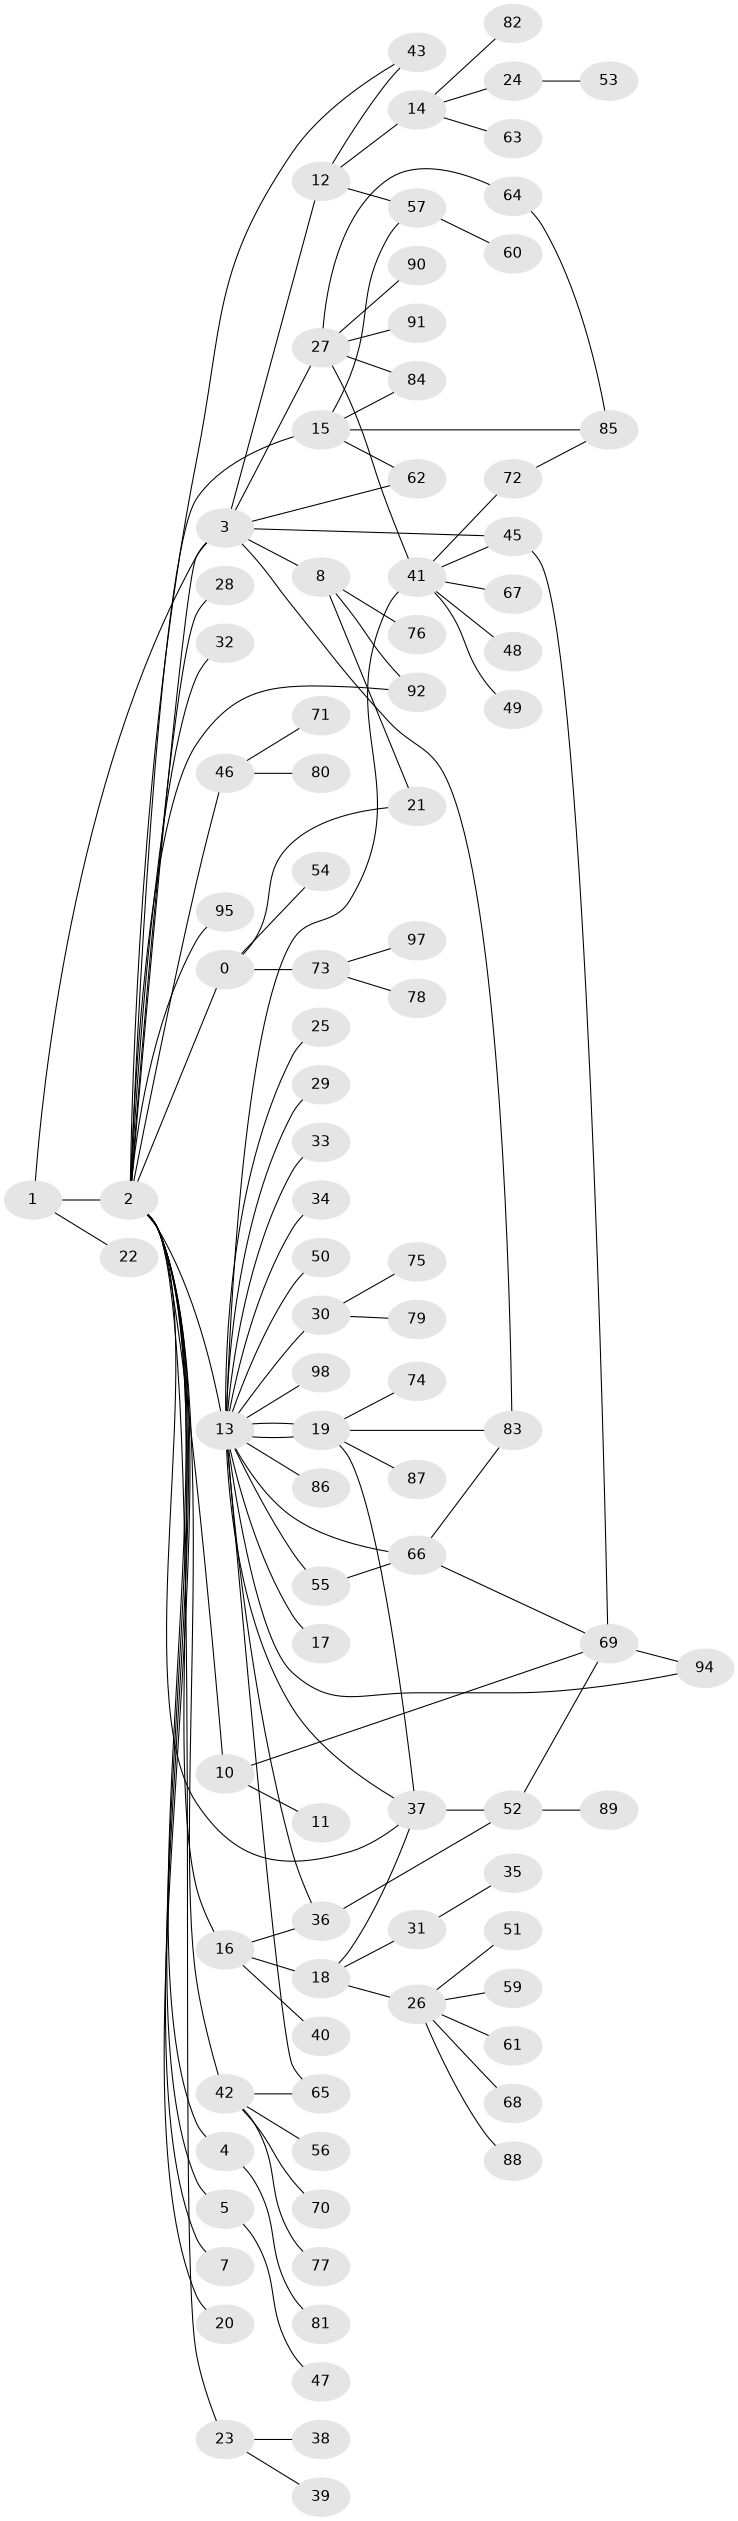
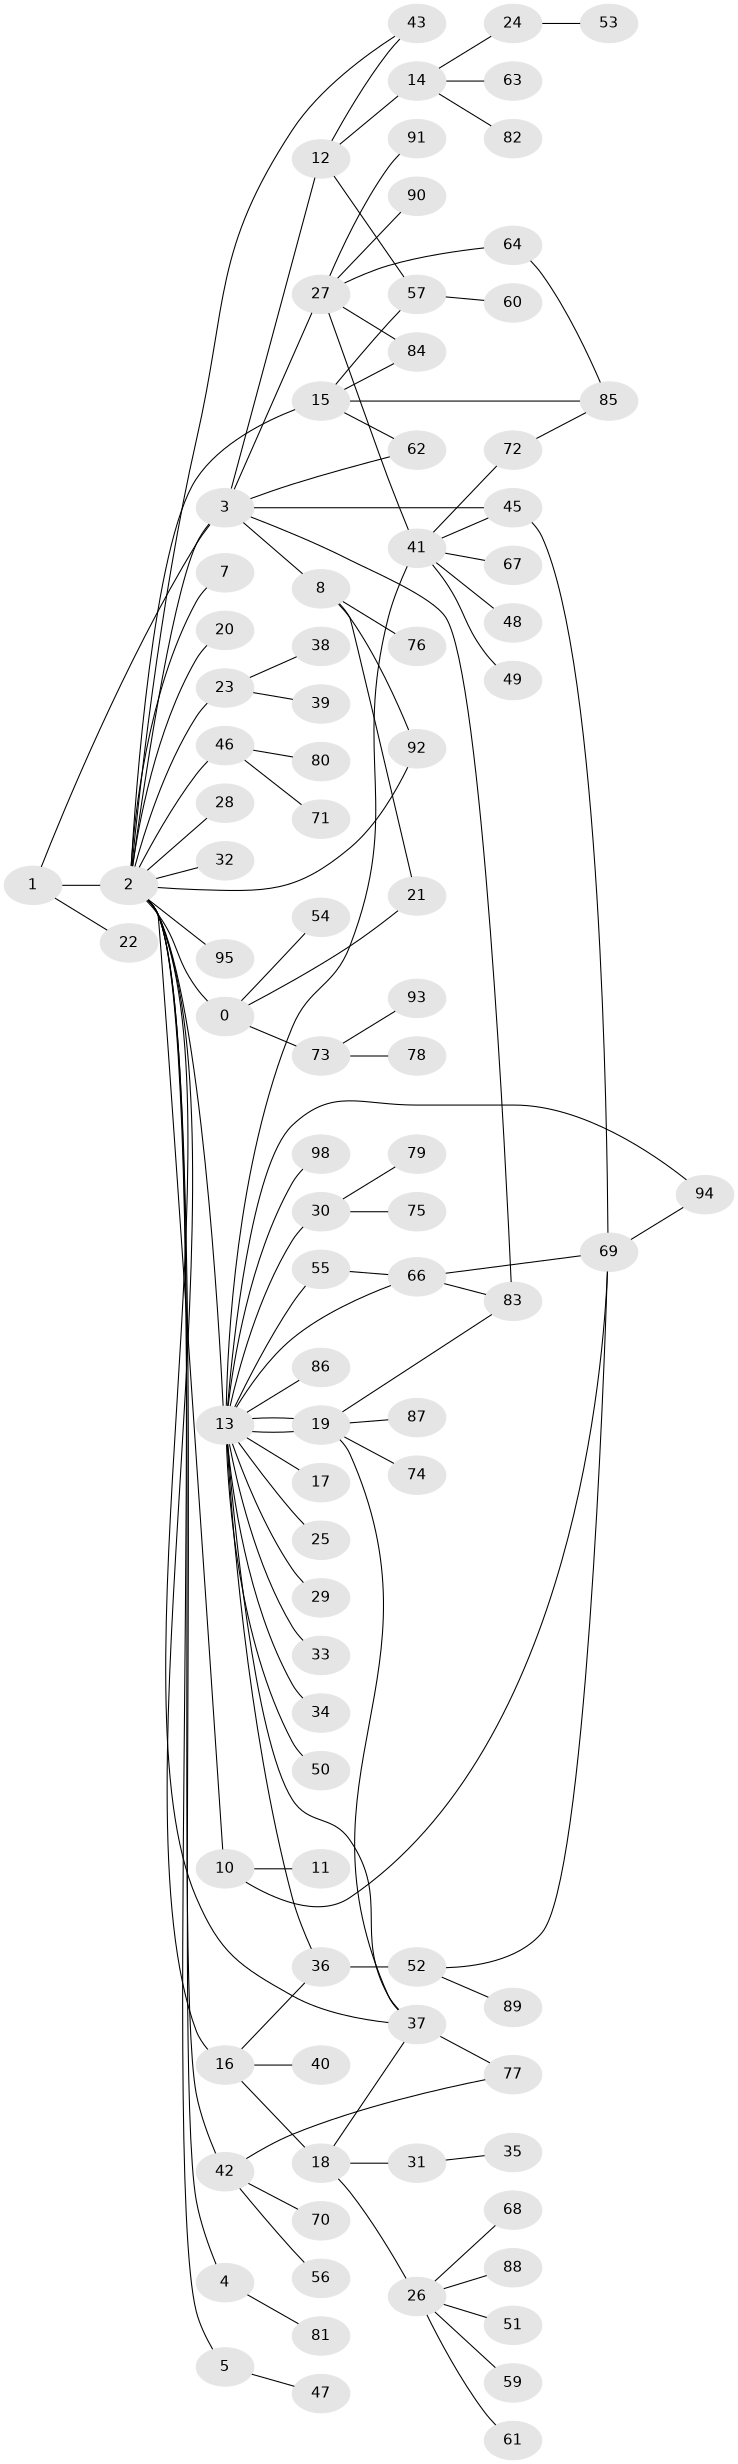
  graph {
    fontname="DejaVu Sans"
    rankdir=LR
    node [color=gray90 fontname="DejaVu Sans" style=filled]
    edge [fontname="DejaVu Sans"]
    1
    2
    3
    22
    4
    5
    7
    n8 [label=0]
    10
    13
    15
    16
    20
    23
    28
    32
    37
    42
    43
    46
    92
    95
    8
    12
    27
    45
    62
    83
    81
    47
    21
    54
    73
    69
    11
    17
    19
    25
    29
    30
    33
    34
    36
    41
    50
    55
    n47 [label=98]
-   65
    66
    86
    94
    57
    84
    85
    18
    40
    38
    39
    77
    56
    70
    71
    80
    76
    14
    64
    90
    91
    78
-   97
+   97 [label=93]
    24
    63
    82
    60
    74
    87
    75
    79
    52
    48
    49
    67
    72
    53
    26
    31
    51
    59
    61
    68
    88
    35
    89
    1 -- 2
    1 -- 3
    1 -- 22
    2 -- 3
    2 -- 4
    2 -- 5
    2 -- 7
    2 -- n8
    2 -- 10
    2 -- 13
    2 -- 15
    2 -- 16
    2 -- 20
    2 -- 23
    2 -- 28
    2 -- 32
    2 -- 37
    2 -- 42
    2 -- 43
    2 -- 46
    2 -- 92
    2 -- 95
    3 -- 8
    3 -- 12
    3 -- 27
    3 -- 45
    3 -- 62
    3 -- 83
    4 -- 81
    5 -- 47
    n8 -- 21
    n8 -- 54
    n8 -- 73
    10 -- 69
    10 -- 11
    13 -- 37
    13 -- 17
    13 -- 19
    13 -- 19
    13 -- 25
    13 -- 29
    13 -- 30
    13 -- 33
    13 -- 34
    13 -- 36
    13 -- 41
    13 -- 50
    13 -- 55
    13 -- n47
-   13 -- 65
    13 -- 66
    13 -- 86
    13 -- 94
    15 -- 62
    15 -- 57
    15 -- 84
    15 -- 85
    16 -- 36
    16 -- 18
    16 -- 40
    23 -- 38
    23 -- 39
-   37 -- 52
-   42 -- 65
+   37 -- 77
    42 -- 77
    42 -- 56
    42 -- 70
    46 -- 71
    46 -- 80
    8 -- 92
    8 -- 21
    8 -- 76
    12 -- 43
    12 -- 57
    12 -- 14
    27 -- 41
    27 -- 84
    27 -- 64
    27 -- 90
    27 -- 91
    45 -- 69
    73 -- 78
    73 -- 97
    69 -- 94
    19 -- 37
    19 -- 83
    19 -- 74
    19 -- 87
    30 -- 75
    30 -- 79
    36 -- 52
    41 -- 45
    41 -- 48
    41 -- 49
    41 -- 67
    41 -- 72
    55 -- 66
    66 -- 83
    66 -- 69
    57 -- 60
    18 -- 37
    18 -- 26
    18 -- 31
    14 -- 24
    14 -- 63
    14 -- 82
    64 -- 85
    24 -- 53
    52 -- 69
    52 -- 89
    72 -- 85
    26 -- 51
    26 -- 59
    26 -- 61
    26 -- 68
    26 -- 88
    31 -- 35
  }
